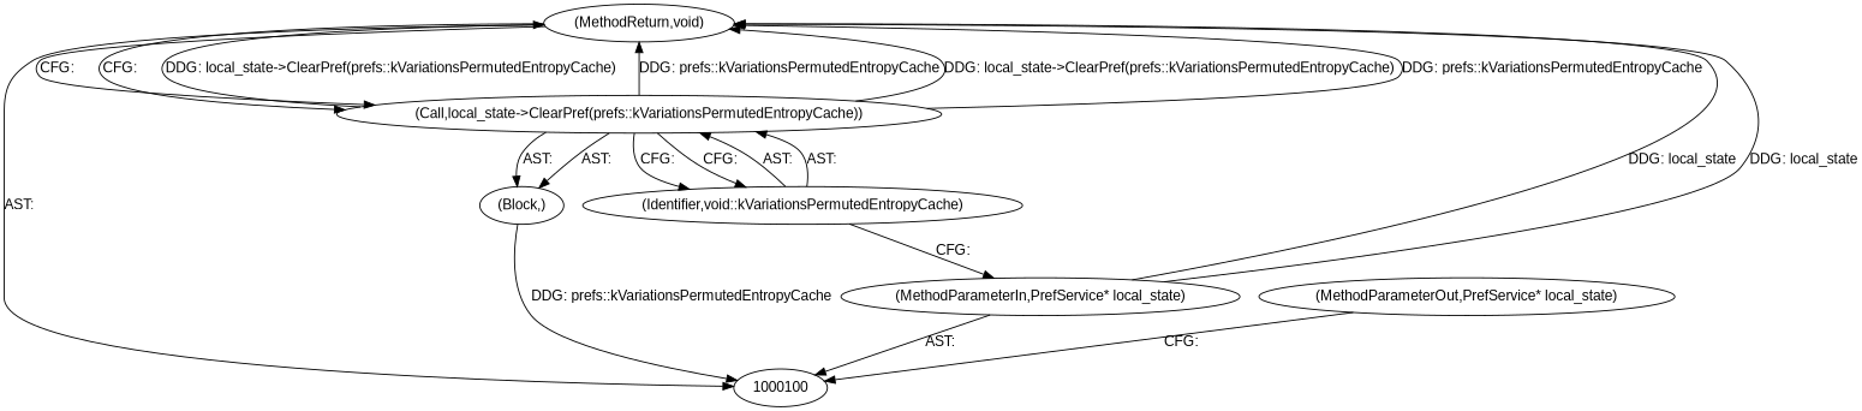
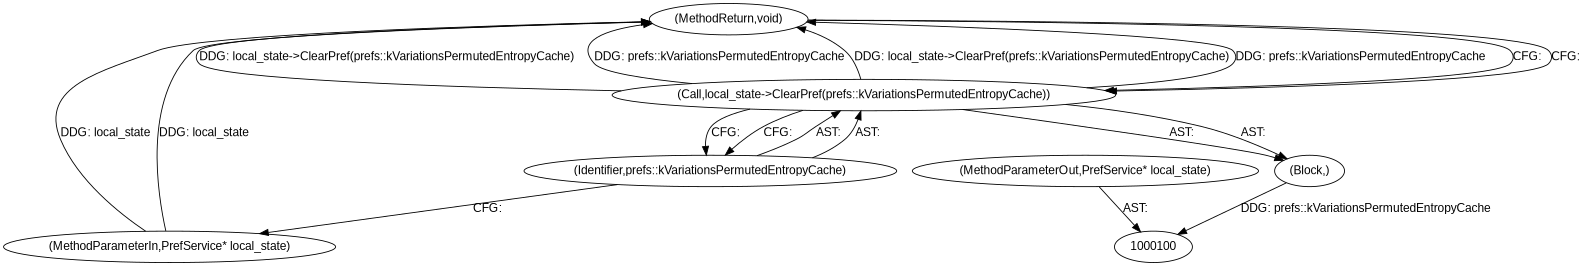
  digraph {
    fontname="Liberation Sans"
    node [fontname="Liberation Sans"]
    edge [fontname="Liberation Sans"]
    n1 [label="(MethodReturn,void)"]
    n2 [label="(Call,local_state->ClearPref(prefs::kVariationsPermutedEntropyCache))"]
    1000100
    n4 [label="(Block,)"]
-   n5 [label="(Identifier,void::kVariationsPermutedEntropyCache)"]
+   n5 [label="(Identifier,prefs::kVariationsPermutedEntropyCache)"]
    n6 [label="(MethodParameterIn,PrefService* local_state)"]
    n7 [label="(MethodParameterOut,PrefService* local_state)"]
    n1 -> n2 [label="CFG: "]
    n1 -> n2 [label="CFG: "]
-   n1 -> 1000100 [label="AST: "]
    n2 -> n1 [label="DDG: local_state->ClearPref(prefs::kVariationsPermutedEntropyCache)"]
    n2 -> n1 [label="DDG: prefs::kVariationsPermutedEntropyCache"]
    n2 -> n1 [label="DDG: local_state->ClearPref(prefs::kVariationsPermutedEntropyCache)"]
    n2 -> n1 [label="DDG: prefs::kVariationsPermutedEntropyCache"]
    n2 -> n4 [label="AST: "]
    n2 -> n4 [label="AST: "]
    n2 -> n5 [label="CFG: "]
    n2 -> n5 [label="CFG: "]
    n4 -> 1000100 [label="DDG: prefs::kVariationsPermutedEntropyCache"]
    n5 -> n2 [label="AST: "]
    n5 -> n2 [label="AST: "]
    n5 -> n6 [label="CFG: "]
    n6 -> n1 [label="DDG: local_state"]
    n6 -> n1 [label="DDG: local_state"]
-   n6 -> 1000100 [label="AST: "]
-   n7 -> 1000100 [label="CFG: "]
+   n7 -> 1000100 [label="AST: "]
  }
